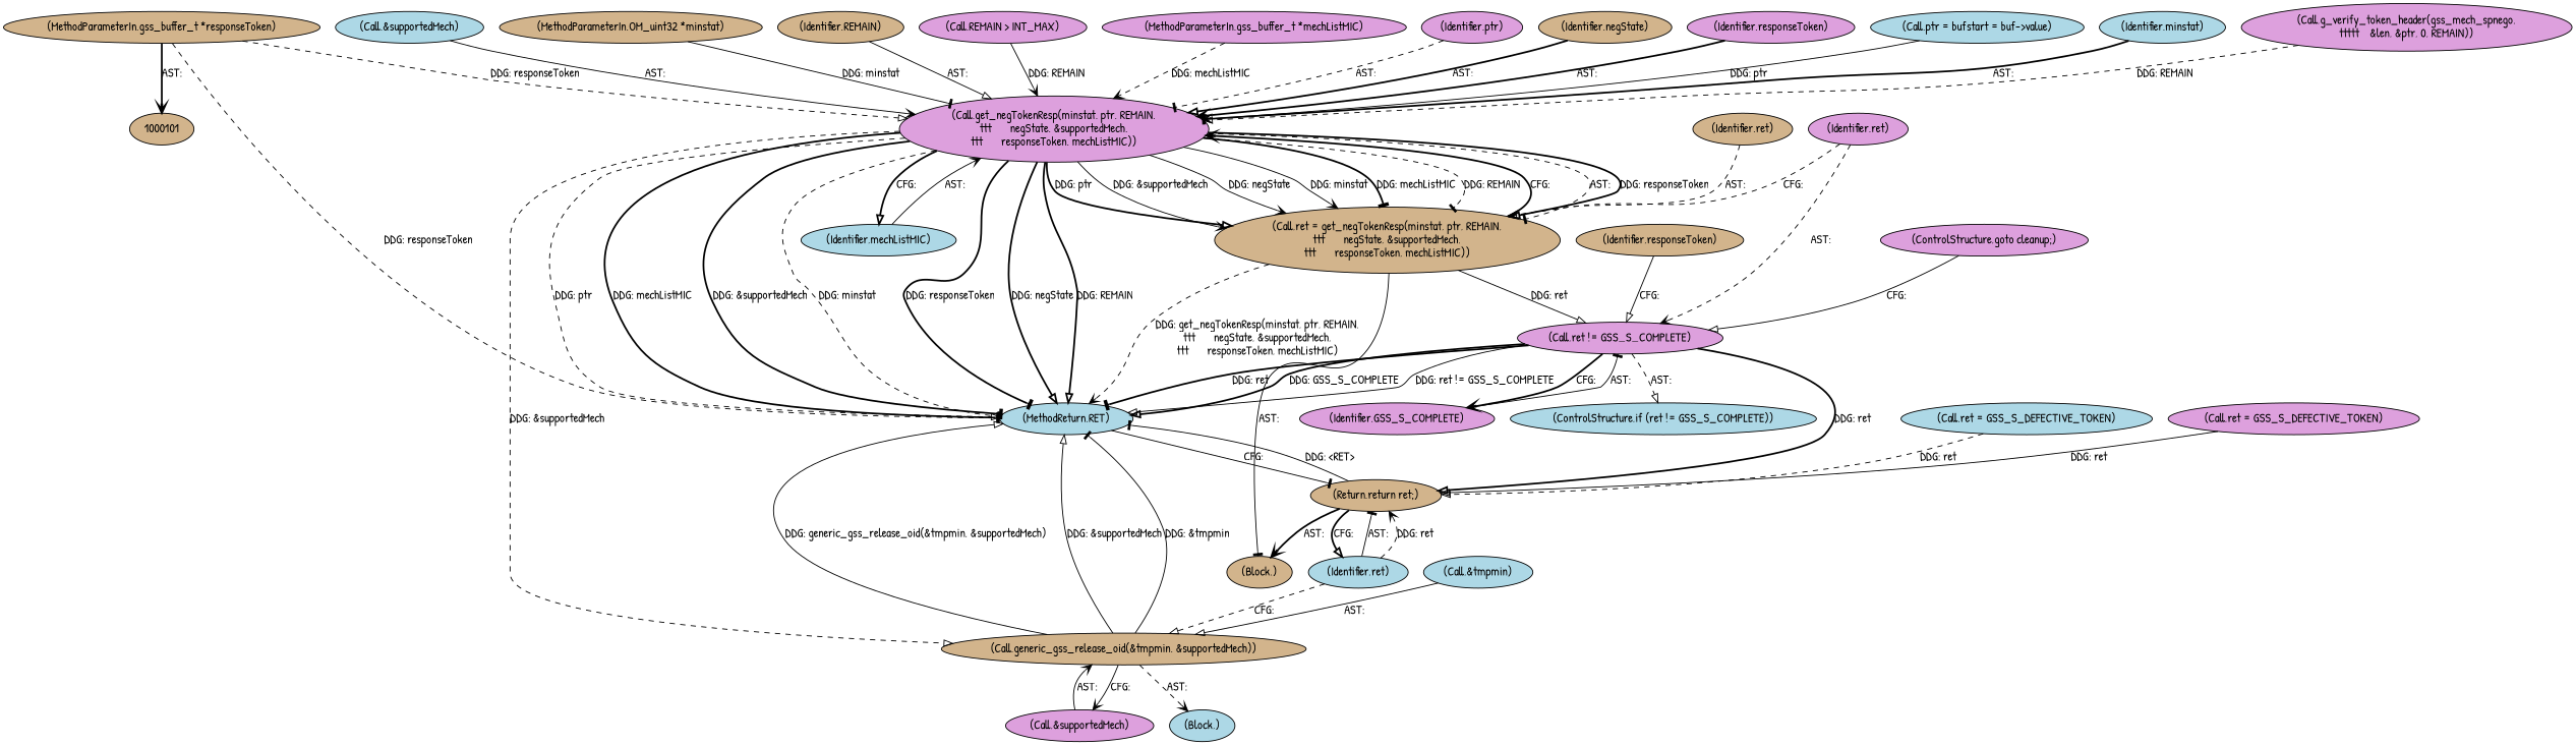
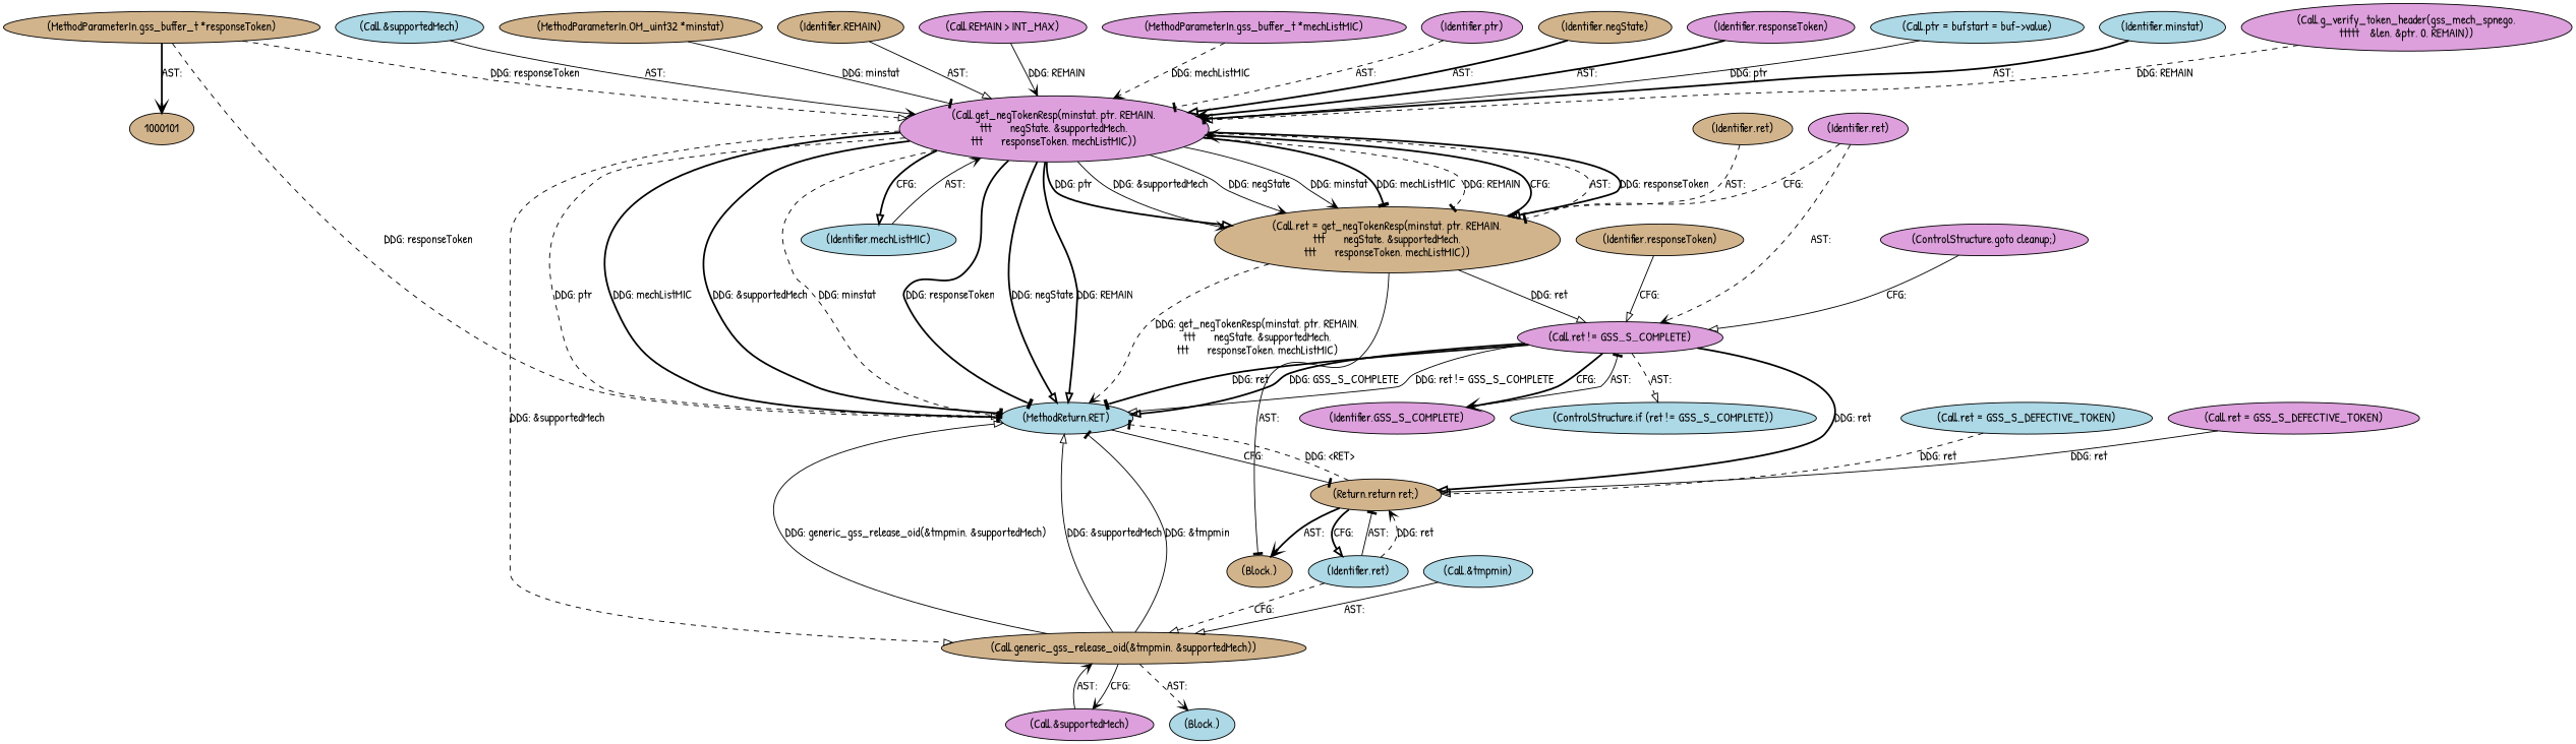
  digraph {
    fontname="Patrick Hand"
    node [fillcolor=plum fontname="Patrick Hand" style=filled]
    edge [arrowhead=onormal fontname="Patrick Hand" style=solid]
    n1 [fillcolor=tan label="(MethodParameterIn,gss_buffer_t *responseToken)"]
    n2 [label="(Call,get_negTokenResp(minstat, ptr, REMAIN,\n\t\t\t       negState, &supportedMech,\n\t\t\t       responseToken, mechListMIC))"]
    n3 [fillcolor=lightblue label="(MethodReturn,RET)"]
    1000101 [fillcolor=tan]
    n5 [fillcolor=tan label="(Call,ret = get_negTokenResp(minstat, ptr, REMAIN,\n\t\t\t       negState, &supportedMech,\n\t\t\t       responseToken, mechListMIC))"]
    n6 [fillcolor=tan label="(Call,generic_gss_release_oid(&tmpmin, &supportedMech))"]
    n7 [fillcolor=lightblue label="(Identifier,mechListMIC)"]
    n8 [fillcolor=tan label="(Return,return ret;)"]
    n9 [label="(Call,ret != GSS_S_COMPLETE)"]
    n10 [fillcolor=tan label="(Block,)"]
    n11 [label="(Call,&supportedMech)"]
    n12 [fillcolor=lightblue label="(Block,)"]
    n13 [label="(Identifier,GSS_S_COMPLETE)"]
    n14 [fillcolor=lightblue label="(ControlStructure,if (ret != GSS_S_COMPLETE))"]
    n15 [fillcolor=lightblue label="(Identifier,ret)"]
    n16 [label="(Call,g_verify_token_header(gss_mech_spnego,\n\t\t\t\t\t    &len, &ptr, 0, REMAIN))"]
    n17 [fillcolor=lightblue label="(Call,ret = GSS_S_DEFECTIVE_TOKEN)"]
    n18 [fillcolor=lightblue label="(Call,&tmpmin)"]
    n19 [fillcolor=lightblue label="(Call,&supportedMech)"]
    n20 [fillcolor=tan label="(MethodParameterIn,OM_uint32 *minstat)"]
    n21 [fillcolor=tan label="(Identifier,REMAIN)"]
    n22 [label="(Call,REMAIN > INT_MAX)"]
    n23 [label="(MethodParameterIn,gss_buffer_t *mechListMIC)"]
    n24 [label="(Identifier,ret)"]
    n25 [label="(Identifier,ptr)"]
    n26 [fillcolor=tan label="(Identifier,negState)"]
    n27 [label="(ControlStructure,goto cleanup;)"]
    n28 [label="(Identifier,responseToken)"]
    n29 [label="(Call,ret = GSS_S_DEFECTIVE_TOKEN)"]
    n30 [fillcolor=lightblue label="(Call,ptr = bufstart = buf->value)"]
    n31 [fillcolor=lightblue label="(Identifier,minstat)"]
    n32 [fillcolor=tan label="(Identifier,ret)"]
    n33 [fillcolor=tan label="(Identifier,responseToken)"]
    n1 -> n2 [label="DDG: responseToken" style=dashed]
    n1 -> n3 [arrowhead=tee label="DDG: responseToken" style=dashed]
    n1 -> 1000101 [arrowhead=vee label="AST: " style=bold]
    n2 -> n3 [label="DDG: REMAIN" style=bold]
    n2 -> n3 [label="DDG: ptr" style=dashed]
    n2 -> n3 [arrowhead=tee label="DDG: mechListMIC" style=bold]
    n2 -> n3 [arrowhead=tee label="DDG: &supportedMech" style=bold]
    n2 -> n3 [arrowhead=tee label="DDG: minstat" style=dashed]
    n2 -> n3 [arrowhead=tee label="DDG: responseToken" style=bold]
    n2 -> n3 [label="DDG: negState" style=bold]
    n2 -> n5 [arrowhead=tee label="AST: " style=dashed]
    n2 -> n5 [label="DDG: responseToken" style=bold]
    n2 -> n5 [label="DDG: ptr" style=bold]
    n2 -> n5 [arrowhead=vee label="DDG: &supportedMech"]
    n2 -> n5 [arrowhead=vee label="DDG: negState"]
    n2 -> n5 [arrowhead=vee label="DDG: minstat"]
    n2 -> n5 [arrowhead=tee label="DDG: mechListMIC" style=bold]
    n2 -> n5 [arrowhead=tee label="DDG: REMAIN" style=dashed]
    n2 -> n6 [label="DDG: &supportedMech" style=dashed]
    n2 -> n7 [label="CFG: " style=bold]
    n3 -> n8 [arrowhead=tee label="CFG: "]
    n5 -> n2 [arrowhead=vee label="CFG: " style=bold]
    n5 -> n3 [arrowhead=vee label="DDG: get_negTokenResp(minstat, ptr, REMAIN,\n\t\t\t       negState, &supportedMech,\n\t\t\t       responseToken, mechListMIC)" style=dashed]
    n5 -> n9 [label="DDG: ret"]
    n5 -> n10 [arrowhead=tee label="AST: "]
    n6 -> n3 [label="DDG: generic_gss_release_oid(&tmpmin, &supportedMech)"]
    n6 -> n3 [label="DDG: &supportedMech"]
    n6 -> n3 [arrowhead=tee label="DDG: &tmpmin"]
    n6 -> n11 [arrowhead=vee label="CFG: "]
    n6 -> n12 [arrowhead=vee label="AST: " style=dashed]
    n7 -> n2 [arrowhead=vee label="AST: "]
-   n8 -> n3 [arrowhead=tee label="DDG: <RET>"]
+   n8 -> n3 [arrowhead=tee label="DDG: <RET>" style=dashed]
    n8 -> n10 [arrowhead=vee label="AST: " style=bold]
    n8 -> n15 [label="CFG: " style=bold]
    n9 -> n3 [arrowhead=tee label="DDG: ret" style=bold]
    n9 -> n3 [label="DDG: GSS_S_COMPLETE" style=bold]
    n9 -> n3 [label="DDG: ret != GSS_S_COMPLETE"]
    n9 -> n8 [label="DDG: ret" style=bold]
    n9 -> n13 [arrowhead=vee label="CFG: " style=bold]
    n9 -> n14 [label="AST: " style=dashed]
    n11 -> n6 [arrowhead=vee label="AST: "]
    n13 -> n9 [arrowhead=tee label="AST: "]
    n15 -> n6 [label="CFG: " style=dashed]
    n15 -> n8 [arrowhead=tee label="AST: "]
    n15 -> n8 [arrowhead=vee label="DDG: ret" style=dashed]
    n16 -> n2 [label="DDG: REMAIN" style=dashed]
    n17 -> n8 [label="DDG: ret" style=dashed]
    n18 -> n6 [label="AST: "]
    n19 -> n2 [arrowhead=vee label="AST: "]
    n20 -> n2 [arrowhead=tee label="DDG: minstat"]
    n21 -> n2 [label="AST: "]
    n22 -> n2 [arrowhead=vee label="DDG: REMAIN"]
    n23 -> n2 [arrowhead=vee label="DDG: mechListMIC" style=dashed]
    n24 -> n5 [label="CFG: " style=dashed]
    n24 -> n9 [arrowhead=vee label="AST: " style=dashed]
    n25 -> n2 [arrowhead=tee label="AST: " style=dashed]
    n26 -> n2 [label="AST: " style=bold]
    n27 -> n9 [label="CFG: "]
    n28 -> n2 [arrowhead=vee label="AST: " style=bold]
    n29 -> n8 [label="DDG: ret"]
    n30 -> n2 [arrowhead=vee label="DDG: ptr"]
    n31 -> n2 [arrowhead=tee label="AST: " style=bold]
    n32 -> n5 [arrowhead=vee label="AST: " style=dashed]
    n33 -> n9 [label="CFG: "]
  }
